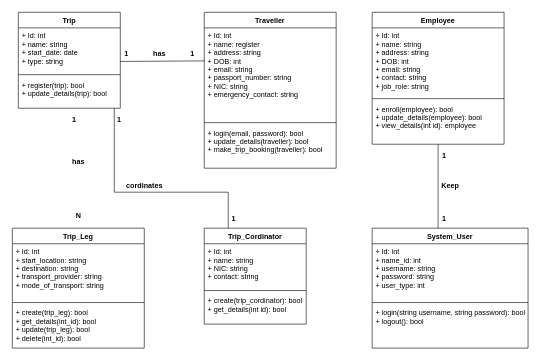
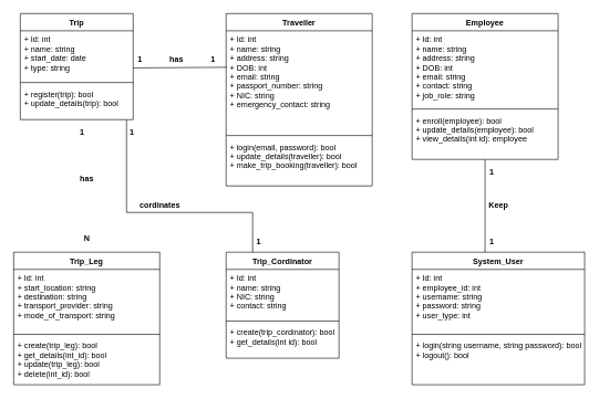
  <mxCell id="0" />
  <mxCell id="1" parent="0" />
  <mxCell id="2" style="edgeStyle=orthogonalEdgeStyle;rounded=0;orthogonalLoop=1;jettySize=auto;html=1;entryX=0.235;entryY=0.125;entryDx=0;entryDy=0;entryPerimeter=0;endArrow=none;" edge="1" parent="1" source="3" target="19"><mxGeometry relative="1" as="geometry"><Array as="points"><mxPoint x="190" y="320" /><mxPoint x="380" y="320" /></Array></mxGeometry></mxCell>
  <mxCell id="3" value="Trip" style="swimlane;fontStyle=1;align=center;verticalAlign=top;childLayout=stackLayout;horizontal=1;startSize=26;horizontalStack=0;resizeParent=1;resizeParentMax=0;resizeLast=0;collapsible=1;marginBottom=0;" vertex="1" parent="1"><mxGeometry x="30" y="20" width="170" height="160" as="geometry" /></mxCell>
  <mxCell id="4" value="+ Id: int&#10;+ name: string&#10;+ start_date: date&#10;+ type: string" style="text;strokeColor=none;fillColor=none;align=left;verticalAlign=top;spacingLeft=4;spacingRight=4;overflow=hidden;rotatable=0;points=[[0,0.5],[1,0.5]];portConstraint=eastwest;" vertex="1" parent="3"><mxGeometry y="26" width="170" height="74" as="geometry" /></mxCell>
  <mxCell id="5" value="" style="line;strokeWidth=1;fillColor=none;align=left;verticalAlign=middle;spacingTop=-1;spacingLeft=3;spacingRight=3;rotatable=0;labelPosition=right;points=[];portConstraint=eastwest;" vertex="1" parent="3"><mxGeometry y="100" width="170" height="8" as="geometry" /></mxCell>
  <mxCell id="6" value="+ register(trip): bool&#10;+ update_details(trip): bool" style="text;strokeColor=none;fillColor=none;align=left;verticalAlign=top;spacingLeft=4;spacingRight=4;overflow=hidden;rotatable=0;points=[[0,0.5],[1,0.5]];portConstraint=eastwest;" vertex="1" parent="3"><mxGeometry y="108" width="170" height="52" as="geometry" /></mxCell>
  <mxCell id="7" value="Trip_Leg" style="swimlane;fontStyle=1;align=center;verticalAlign=top;childLayout=stackLayout;horizontal=1;startSize=26;horizontalStack=0;resizeParent=1;resizeParentMax=0;resizeLast=0;collapsible=1;marginBottom=0;" vertex="1" parent="1"><mxGeometry x="20" y="380" width="220" height="200" as="geometry" /></mxCell>
  <mxCell id="8" value="+ Id: int&#10;+ start_location: string&#10;+ destination: string&#10;+ transport_provider: string&#10;+ mode_of_transport: string&#10;" style="text;strokeColor=none;fillColor=none;align=left;verticalAlign=top;spacingLeft=4;spacingRight=4;overflow=hidden;rotatable=0;points=[[0,0.5],[1,0.5]];portConstraint=eastwest;" vertex="1" parent="7"><mxGeometry y="26" width="220" height="94" as="geometry" /></mxCell>
  <mxCell id="9" value="" style="line;strokeWidth=1;fillColor=none;align=left;verticalAlign=middle;spacingTop=-1;spacingLeft=3;spacingRight=3;rotatable=0;labelPosition=right;points=[];portConstraint=eastwest;" vertex="1" parent="7"><mxGeometry y="120" width="220" height="8" as="geometry" /></mxCell>
  <mxCell id="10" value="+ create(trip_leg): bool&#10;+ get_details(int_id): bool&#10;+ update(trip_leg): bool&#10;+ delete(int_id): bool" style="text;strokeColor=none;fillColor=none;align=left;verticalAlign=top;spacingLeft=4;spacingRight=4;overflow=hidden;rotatable=0;points=[[0,0.5],[1,0.5]];portConstraint=eastwest;" vertex="1" parent="7"><mxGeometry y="128" width="220" height="72" as="geometry" /></mxCell>
  <mxCell id="11" value="Employee" style="swimlane;fontStyle=1;align=center;verticalAlign=top;childLayout=stackLayout;horizontal=1;startSize=26;horizontalStack=0;resizeParent=1;resizeParentMax=0;resizeLast=0;collapsible=1;marginBottom=0;" vertex="1" parent="1"><mxGeometry x="620" y="20" width="220" height="220" as="geometry" /></mxCell>
  <mxCell id="12" value="+ Id: int&#10;+ name: string&#10;+ address: string&#10;+ DOB: int&#10;+ email: string&#10;+ contact: string&#10;+ job_role: string&#10;" style="text;strokeColor=none;fillColor=none;align=left;verticalAlign=top;spacingLeft=4;spacingRight=4;overflow=hidden;rotatable=0;points=[[0,0.5],[1,0.5]];portConstraint=eastwest;" vertex="1" parent="11"><mxGeometry y="26" width="220" height="114" as="geometry" /></mxCell>
  <mxCell id="13" value="" style="line;strokeWidth=1;fillColor=none;align=left;verticalAlign=middle;spacingTop=-1;spacingLeft=3;spacingRight=3;rotatable=0;labelPosition=right;points=[];portConstraint=eastwest;" vertex="1" parent="11"><mxGeometry y="140" width="220" height="8" as="geometry" /></mxCell>
  <mxCell id="14" value="+ enroll(employee): bool&#10;+ update_details(employee): bool&#10;+ view_details(int id): employee" style="text;strokeColor=none;fillColor=none;align=left;verticalAlign=top;spacingLeft=4;spacingRight=4;overflow=hidden;rotatable=0;points=[[0,0.5],[1,0.5]];portConstraint=eastwest;" vertex="1" parent="11"><mxGeometry y="148" width="220" height="72" as="geometry" /></mxCell>
  <mxCell id="15" value="Traveller" style="swimlane;fontStyle=1;align=center;verticalAlign=top;childLayout=stackLayout;horizontal=1;startSize=26;horizontalStack=0;resizeParent=1;resizeParentMax=0;resizeLast=0;collapsible=1;marginBottom=0;" vertex="1" parent="1"><mxGeometry x="340" y="20" width="220" height="260" as="geometry" /></mxCell>
- <mxCell id="16" value="+ Id: int&#10;+ name: register&#10;+ address: string&#10;+ DOB: int&#10;+ email: string&#10;+ passport_number: string&#10;+ NIC: string&#10;+ emergency_contact: string" style="text;strokeColor=none;fillColor=none;align=left;verticalAlign=top;spacingLeft=4;spacingRight=4;overflow=hidden;rotatable=0;points=[[0,0.5],[1,0.5]];portConstraint=eastwest;" vertex="1" parent="15"><mxGeometry y="26" width="220" height="154" as="geometry" /></mxCell>
+ <mxCell id="16" value="+ Id: int&#10;+ name: string&#10;+ address: string&#10;+ DOB: int&#10;+ email: string&#10;+ passport_number: string&#10;+ NIC: string&#10;+ emergency_contact: string" style="text;strokeColor=none;fillColor=none;align=left;verticalAlign=top;spacingLeft=4;spacingRight=4;overflow=hidden;rotatable=0;points=[[0,0.5],[1,0.5]];portConstraint=eastwest;" vertex="1" parent="15"><mxGeometry y="26" width="220" height="154" as="geometry" /></mxCell>
  <mxCell id="17" value="" style="line;strokeWidth=1;fillColor=none;align=left;verticalAlign=middle;spacingTop=-1;spacingLeft=3;spacingRight=3;rotatable=0;labelPosition=right;points=[];portConstraint=eastwest;" vertex="1" parent="15"><mxGeometry y="180" width="220" height="8" as="geometry" /></mxCell>
  <mxCell id="18" value="+ login(email, password): bool&#10;+ update_details(traveller): bool&#10;+ make_trip_booking(traveller): bool" style="text;strokeColor=none;fillColor=none;align=left;verticalAlign=top;spacingLeft=4;spacingRight=4;overflow=hidden;rotatable=0;points=[[0,0.5],[1,0.5]];portConstraint=eastwest;" vertex="1" parent="15"><mxGeometry y="188" width="220" height="72" as="geometry" /></mxCell>
  <mxCell id="19" value="Trip_Cordinator" style="swimlane;fontStyle=1;align=center;verticalAlign=top;childLayout=stackLayout;horizontal=1;startSize=26;horizontalStack=0;resizeParent=1;resizeParentMax=0;resizeLast=0;collapsible=1;marginBottom=0;" vertex="1" parent="1"><mxGeometry x="340" y="380" width="170" height="160" as="geometry" /></mxCell>
  <mxCell id="20" value="+ Id: int&#10;+ name: string&#10;+ NIC: string&#10;+ contact: string" style="text;strokeColor=none;fillColor=none;align=left;verticalAlign=top;spacingLeft=4;spacingRight=4;overflow=hidden;rotatable=0;points=[[0,0.5],[1,0.5]];portConstraint=eastwest;" vertex="1" parent="19"><mxGeometry y="26" width="170" height="74" as="geometry" /></mxCell>
  <mxCell id="21" value="" style="line;strokeWidth=1;fillColor=none;align=left;verticalAlign=middle;spacingTop=-1;spacingLeft=3;spacingRight=3;rotatable=0;labelPosition=right;points=[];portConstraint=eastwest;" vertex="1" parent="19"><mxGeometry y="100" width="170" height="8" as="geometry" /></mxCell>
  <mxCell id="22" value="+ create(trip_cordinator): bool&#10;+ get_details(int id): bool" style="text;strokeColor=none;fillColor=none;align=left;verticalAlign=top;spacingLeft=4;spacingRight=4;overflow=hidden;rotatable=0;points=[[0,0.5],[1,0.5]];portConstraint=eastwest;" vertex="1" parent="19"><mxGeometry y="108" width="170" height="52" as="geometry" /></mxCell>
  <mxCell id="23" value="1" style="text;html=1;align=center;verticalAlign=middle;resizable=0;points=[];autosize=1;strokeColor=none;fillColor=none;fontStyle=1" vertex="1" parent="1"><mxGeometry x="113" y="190" width="20" height="20" as="geometry" /></mxCell>
  <mxCell id="24" value="has" style="text;html=1;align=center;verticalAlign=middle;resizable=0;points=[];autosize=1;strokeColor=none;fillColor=none;fontStyle=1" vertex="1" parent="1"><mxGeometry x="110" y="260" width="40" height="20" as="geometry" /></mxCell>
  <mxCell id="25" value="N" style="text;html=1;align=center;verticalAlign=middle;resizable=0;points=[];autosize=1;strokeColor=none;fillColor=none;fontStyle=1" vertex="1" parent="1"><mxGeometry x="120" y="350" width="20" height="20" as="geometry" /></mxCell>
  <mxCell id="26" value="1" style="text;html=1;align=center;verticalAlign=middle;resizable=0;points=[];autosize=1;strokeColor=none;fillColor=none;fontStyle=1" vertex="1" parent="1"><mxGeometry x="188" y="190" width="20" height="20" as="geometry" /></mxCell>
  <mxCell id="27" value="1" style="text;html=1;align=center;verticalAlign=middle;resizable=0;points=[];autosize=1;strokeColor=none;fillColor=none;fontStyle=1" vertex="1" parent="1"><mxGeometry x="379" y="355" width="20" height="20" as="geometry" /></mxCell>
  <mxCell id="28" value="cordinates" style="text;html=1;align=center;verticalAlign=middle;resizable=0;points=[];autosize=1;strokeColor=none;fillColor=none;fontStyle=1" vertex="1" parent="1"><mxGeometry x="200" y="300" width="80" height="20" as="geometry" /></mxCell>
  <mxCell id="29" value="1" style="text;html=1;align=center;verticalAlign=middle;resizable=0;points=[];autosize=1;strokeColor=none;fillColor=none;fontStyle=1" vertex="1" parent="1"><mxGeometry x="310" y="80" width="20" height="20" as="geometry" /></mxCell>
  <mxCell id="30" value="1" style="text;html=1;align=center;verticalAlign=middle;resizable=0;points=[];autosize=1;strokeColor=none;fillColor=none;fontStyle=1" vertex="1" parent="1"><mxGeometry x="200" y="80" width="20" height="20" as="geometry" /></mxCell>
  <mxCell id="31" value="has" style="text;html=1;align=center;verticalAlign=middle;resizable=0;points=[];autosize=1;strokeColor=none;fillColor=none;fontStyle=1" vertex="1" parent="1"><mxGeometry x="245" y="80" width="40" height="20" as="geometry" /></mxCell>
  <mxCell id="32" style="edgeStyle=orthogonalEdgeStyle;rounded=0;orthogonalLoop=1;jettySize=auto;html=1;" edge="1" parent="1"><mxGeometry relative="1" as="geometry"><mxPoint x="730" y="240" as="sourcePoint" /><mxPoint x="730" y="390" as="targetPoint" /></mxGeometry></mxCell>
  <mxCell id="33" value="System_User" style="swimlane;fontStyle=1;align=center;verticalAlign=top;childLayout=stackLayout;horizontal=1;startSize=26;horizontalStack=0;resizeParent=1;resizeParentMax=0;resizeLast=0;collapsible=1;marginBottom=0;" vertex="1" parent="1"><mxGeometry x="620" y="380" width="260" height="200" as="geometry" /></mxCell>
- <mxCell id="34" value="+ Id: int&#10;+ name_id: int&#10;+ username: string&#10;+ password: string&#10;+ user_type: int&#10;" style="text;strokeColor=none;fillColor=none;align=left;verticalAlign=top;spacingLeft=4;spacingRight=4;overflow=hidden;rotatable=0;points=[[0,0.5],[1,0.5]];portConstraint=eastwest;" vertex="1" parent="33"><mxGeometry y="26" width="260" height="94" as="geometry" /></mxCell>
+ <mxCell id="34" value="+ Id: int&#10;+ employee_id: int&#10;+ username: string&#10;+ password: string&#10;+ user_type: int&#10;" style="text;strokeColor=none;fillColor=none;align=left;verticalAlign=top;spacingLeft=4;spacingRight=4;overflow=hidden;rotatable=0;points=[[0,0.5],[1,0.5]];portConstraint=eastwest;" vertex="1" parent="33"><mxGeometry y="26" width="260" height="94" as="geometry" /></mxCell>
  <mxCell id="35" value="" style="line;strokeWidth=1;fillColor=none;align=left;verticalAlign=middle;spacingTop=-1;spacingLeft=3;spacingRight=3;rotatable=0;labelPosition=right;points=[];portConstraint=eastwest;" vertex="1" parent="33"><mxGeometry y="120" width="260" height="8" as="geometry" /></mxCell>
  <mxCell id="36" value="+ login(string username, string password): bool&#10;+ logout(): bool&#10;" style="text;strokeColor=none;fillColor=none;align=left;verticalAlign=top;spacingLeft=4;spacingRight=4;overflow=hidden;rotatable=0;points=[[0,0.5],[1,0.5]];portConstraint=eastwest;" vertex="1" parent="33"><mxGeometry y="128" width="260" height="72" as="geometry" /></mxCell>
  <mxCell id="37" value="1" style="text;html=1;align=center;verticalAlign=middle;resizable=0;points=[];autosize=1;strokeColor=none;fillColor=none;fontStyle=1" vertex="1" parent="1"><mxGeometry x="730" y="250" width="20" height="20" as="geometry" /></mxCell>
  <mxCell id="38" value="1" style="text;html=1;align=center;verticalAlign=middle;resizable=0;points=[];autosize=1;strokeColor=none;fillColor=none;fontStyle=1" vertex="1" parent="1"><mxGeometry x="730" y="355" width="20" height="20" as="geometry" /></mxCell>
  <mxCell id="39" value="Keep" style="text;html=1;align=center;verticalAlign=middle;resizable=0;points=[];autosize=1;strokeColor=none;fillColor=none;fontStyle=1" vertex="1" parent="1"><mxGeometry x="730" y="300" width="40" height="20" as="geometry" /></mxCell>
  <mxCell id="40" value="" style="endArrow=none;html=1;rounded=0;exitX=1;exitY=0.5;exitDx=0;exitDy=0;entryX=0.005;entryY=0.234;entryDx=0;entryDy=0;entryPerimeter=0;" edge="1" parent="1"><mxGeometry width="50" height="50" relative="1" as="geometry"><mxPoint x="200" y="102" as="sourcePoint" /><mxPoint x="341.1" y="101.036" as="targetPoint" /></mxGeometry></mxCell>
